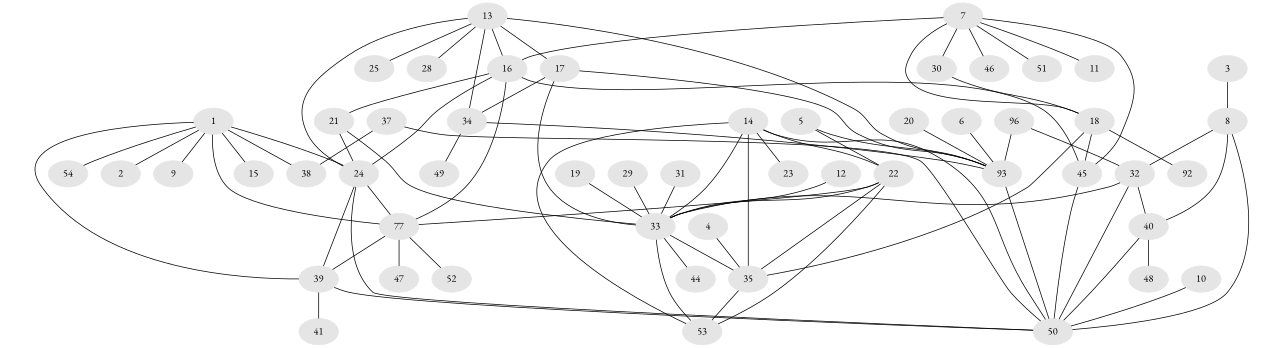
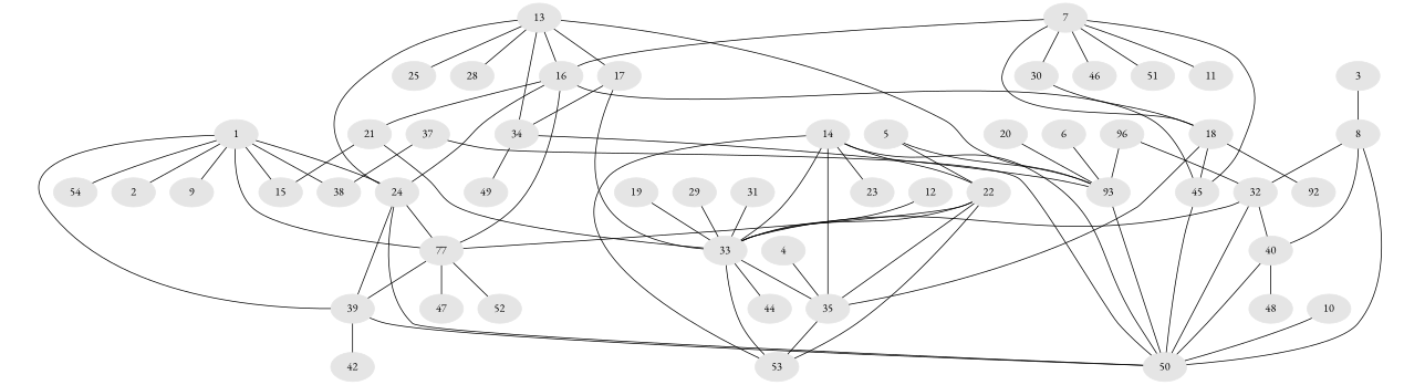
  graph {
    fontname="EB Garamond"
    node [color=gray90 fontname="EB Garamond" style=filled]
    edge [fontname="EB Garamond" weight=1.0]
    1
    2
    9
    15
    24
    n6 [label=77]
    38
    39
    54
    50
    47
    52
-   41
+   41 [label=42]
    3
    8
    32
    40
    4
    35
    53
    5
    22
    n23 [label=93]
    33
    6
    7
    11
    16
    18
    30
    45
    46
    51
    21
    n35 [label=92]
    48
    10
    12
    44
    13
    17
    25
    28
    34
    49
    14
    23
    19
    20
    n50 [label=96]
    29
    31
    37
    1 -- 2
    1 -- 9
    1 -- 15
    1 -- 24 [weight=2.0]
    1 -- n6 [weight=2.0]
    1 -- 38
    1 -- 39 [weight=2.0]
    1 -- 54
    24 -- n6
    24 -- 39
    24 -- 50
    n6 -- 39
    n6 -- 47
    n6 -- 52
    39 -- 50
    39 -- 41
    3 -- 8
    8 -- 50 [weight=2.0]
    8 -- 32 [weight=2.0]
    8 -- 40 [weight=2.0]
    32 -- 50
    32 -- 40
    32 -- 33
    40 -- 50
    40 -- 48
    4 -- 35
    35 -- 53
    5 -- 22
    5 -- n23
    22 -- n6
    22 -- 35
    22 -- 53
    22 -- 33
    n23 -- 50
    33 -- 35
    33 -- 53
    33 -- 44
    6 -- n23
    7 -- 11
    7 -- 16 [weight=2.0]
    7 -- 18 [weight=2.0]
    7 -- 30
    7 -- 45 [weight=2.0]
    7 -- 46
    7 -- 51
    16 -- 24
    16 -- n6
    16 -- 45
    16 -- 21
    18 -- 35
    18 -- 45
    18 -- n35
    30 -- 18
    45 -- 50
-   21 -- 24
+   21 -- 15
    21 -- 33
    10 -- 50
    12 -- 33
    13 -- 24
    13 -- n23
    13 -- 16
    13 -- 17 [weight=2.0]
    13 -- 25
    13 -- 28
    13 -- 34
-   17 -- n23 [weight=2.0]
    17 -- 33
    17 -- 34 [weight=2.0]
    34 -- n23
    34 -- 49
    14 -- 50
    14 -- 35
    14 -- 53
    14 -- 22
    14 -- 33
    14 -- 23
    19 -- 33
    20 -- n23
    n50 -- 32
    n50 -- n23
    29 -- 33
    31 -- 33
    37 -- 38
    37 -- 50
  }
